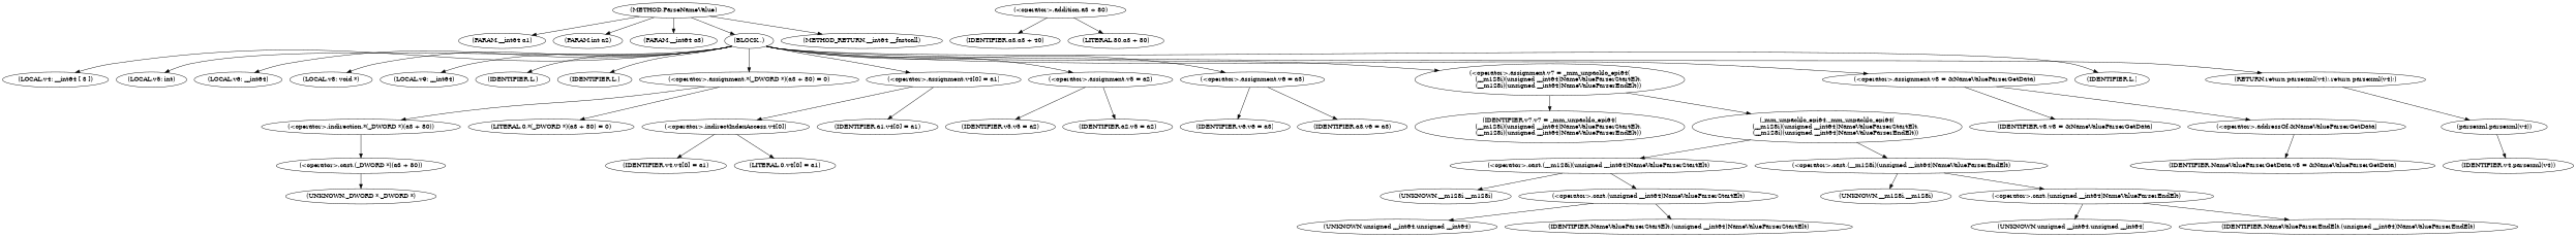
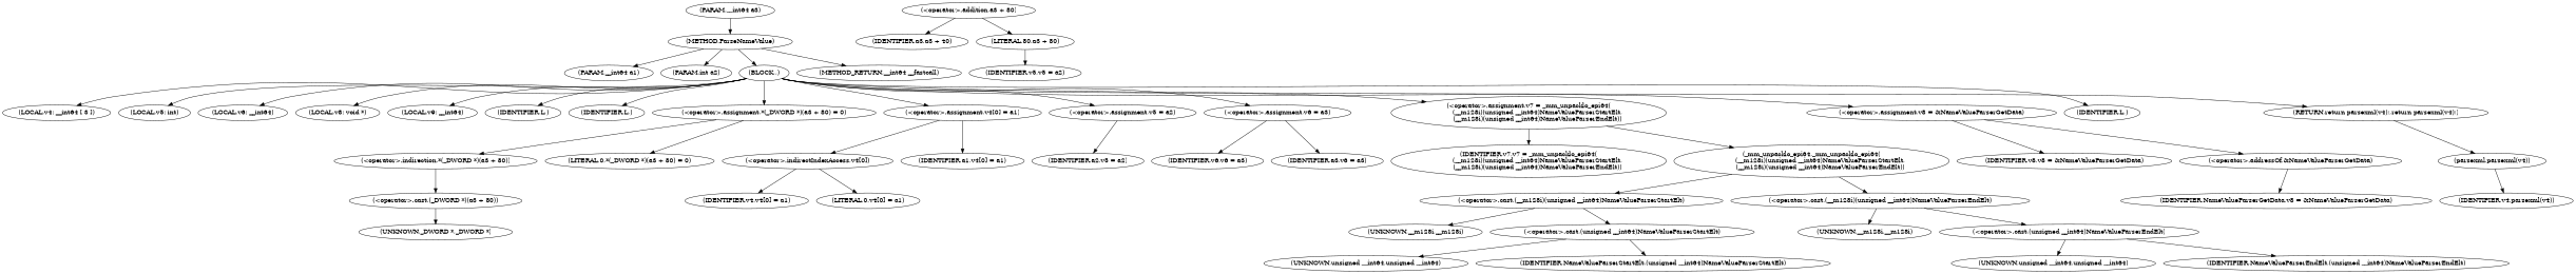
  digraph {
    n1 [label="(METHOD,ParseNameValue)"]
    n2 [label="(PARAM,__int64 a1)"]
    n3 [label="(PARAM,int a2)"]
    n4 [label="(PARAM,__int64 a3)"]
    n5 [label="(BLOCK,,)"]
    n6 [label="(METHOD_RETURN,__int64 __fastcall)"]
    n7 [label="(LOCAL,v4: __int64 [ 3 ])"]
    n8 [label="(LOCAL,v5: int)"]
    n9 [label="(LOCAL,v6: __int64)"]
    n10 [label="(LOCAL,v8: void *)"]
    n11 [label="(LOCAL,v9: __int64)"]
    n12 [label="(IDENTIFIER,L,)"]
    n13 [label="(IDENTIFIER,L,)"]
    n14 [label="(<operator>.assignment,*(_DWORD *)(a3 + 80) = 0)"]
    n15 [label="(<operator>.assignment,v4[0] = a1)"]
    n16 [label="(<operator>.assignment,v5 = a2)"]
    n17 [label="(<operator>.assignment,v6 = a3)"]
    n18 [label="(<operator>.assignment,v7 = _mm_unpacklo_epi64(\n         (__m128i)(unsigned __int64)NameValueParserStartElt,\n         (__m128i)(unsigned __int64)NameValueParserEndElt))"]
    n19 [label="(<operator>.assignment,v8 = &NameValueParserGetData)"]
    n20 [label="(IDENTIFIER,L,)"]
    n21 [label="(RETURN,return parsexml(v4);,return parsexml(v4);)"]
    n22 [label="(<operator>.indirection,*(_DWORD *)(a3 + 80))"]
    n23 [label="(LITERAL,0,*(_DWORD *)(a3 + 80) = 0)"]
    n24 [label="(<operator>.indirectIndexAccess,v4[0])"]
    n25 [label="(IDENTIFIER,a1,v4[0] = a1)"]
    n26 [label="(IDENTIFIER,v5,v5 = a2)"]
    n27 [label="(IDENTIFIER,a2,v5 = a2)"]
    n28 [label="(IDENTIFIER,v6,v6 = a3)"]
    n29 [label="(IDENTIFIER,a3,v6 = a3)"]
    n30 [label="(IDENTIFIER,v7,v7 = _mm_unpacklo_epi64(\n         (__m128i)(unsigned __int64)NameValueParserStartElt,\n         (__m128i)(unsigned __int64)NameValueParserEndElt))"]
    n31 [label="(_mm_unpacklo_epi64,_mm_unpacklo_epi64(\n         (__m128i)(unsigned __int64)NameValueParserStartElt,\n         (__m128i)(unsigned __int64)NameValueParserEndElt))"]
    n32 [label="(IDENTIFIER,v8,v8 = &NameValueParserGetData)"]
    n33 [label="(<operator>.addressOf,&NameValueParserGetData)"]
    n34 [label="(parsexml,parsexml(v4))"]
    n35 [label="(<operator>.cast,(_DWORD *)(a3 + 80))"]
    n36 [label="(UNKNOWN,_DWORD *,_DWORD *)"]
    n37 [label="(<operator>.addition,a3 + 80)"]
    n38 [label="(IDENTIFIER,a3,a3 + 40)"]
    n39 [label="(LITERAL,80,a3 + 80)"]
    n40 [label="(IDENTIFIER,v4,v4[0] = a1)"]
    n41 [label="(LITERAL,0,v4[0] = a1)"]
    n42 [label="(<operator>.cast,(__m128i)(unsigned __int64)NameValueParserStartElt)"]
    n43 [label="(<operator>.cast,(__m128i)(unsigned __int64)NameValueParserEndElt)"]
    n44 [label="(UNKNOWN,__m128i,__m128i)"]
    n45 [label="(<operator>.cast,(unsigned __int64)NameValueParserStartElt)"]
    n46 [label="(UNKNOWN,__m128i,__m128i)"]
    n47 [label="(<operator>.cast,(unsigned __int64)NameValueParserEndElt)"]
    n48 [label="(UNKNOWN,unsigned __int64,unsigned __int64)"]
    n49 [label="(IDENTIFIER,NameValueParserStartElt,(unsigned __int64)NameValueParserStartElt)"]
    n50 [label="(UNKNOWN,unsigned __int64,unsigned __int64)"]
    n51 [label="(IDENTIFIER,NameValueParserEndElt,(unsigned __int64)NameValueParserEndElt)"]
    n52 [label="(IDENTIFIER,NameValueParserGetData,v8 = &NameValueParserGetData)"]
    n53 [label="(IDENTIFIER,v4,parsexml(v4))"]
    n1 -> n2
    n1 -> n3
-   n1 -> n4
+   n4 -> n1
    n1 -> n5
    n1 -> n6
    n5 -> n7
    n5 -> n8
    n5 -> n9
    n5 -> n10
    n5 -> n11
    n5 -> n12
    n5 -> n13
    n5 -> n14
    n5 -> n15
    n5 -> n16
    n5 -> n17
    n5 -> n18
    n5 -> n19
    n5 -> n20
    n5 -> n21
    n14 -> n22
    n14 -> n23
    n15 -> n24
    n15 -> n25
-   n16 -> n26
+   n39 -> n26
    n16 -> n27
    n17 -> n28
    n17 -> n29
    n18 -> n30
    n18 -> n31
    n19 -> n32
    n19 -> n33
    n21 -> n34
    n22 -> n35
    n24 -> n40
    n24 -> n41
    n31 -> n42
    n31 -> n43
    n33 -> n52
    n34 -> n53
    n35 -> n36
    n37 -> n38
    n37 -> n39
    n42 -> n44
    n42 -> n45
    n43 -> n46
    n43 -> n47
    n45 -> n48
    n45 -> n49
    n47 -> n50
    n47 -> n51
  }
